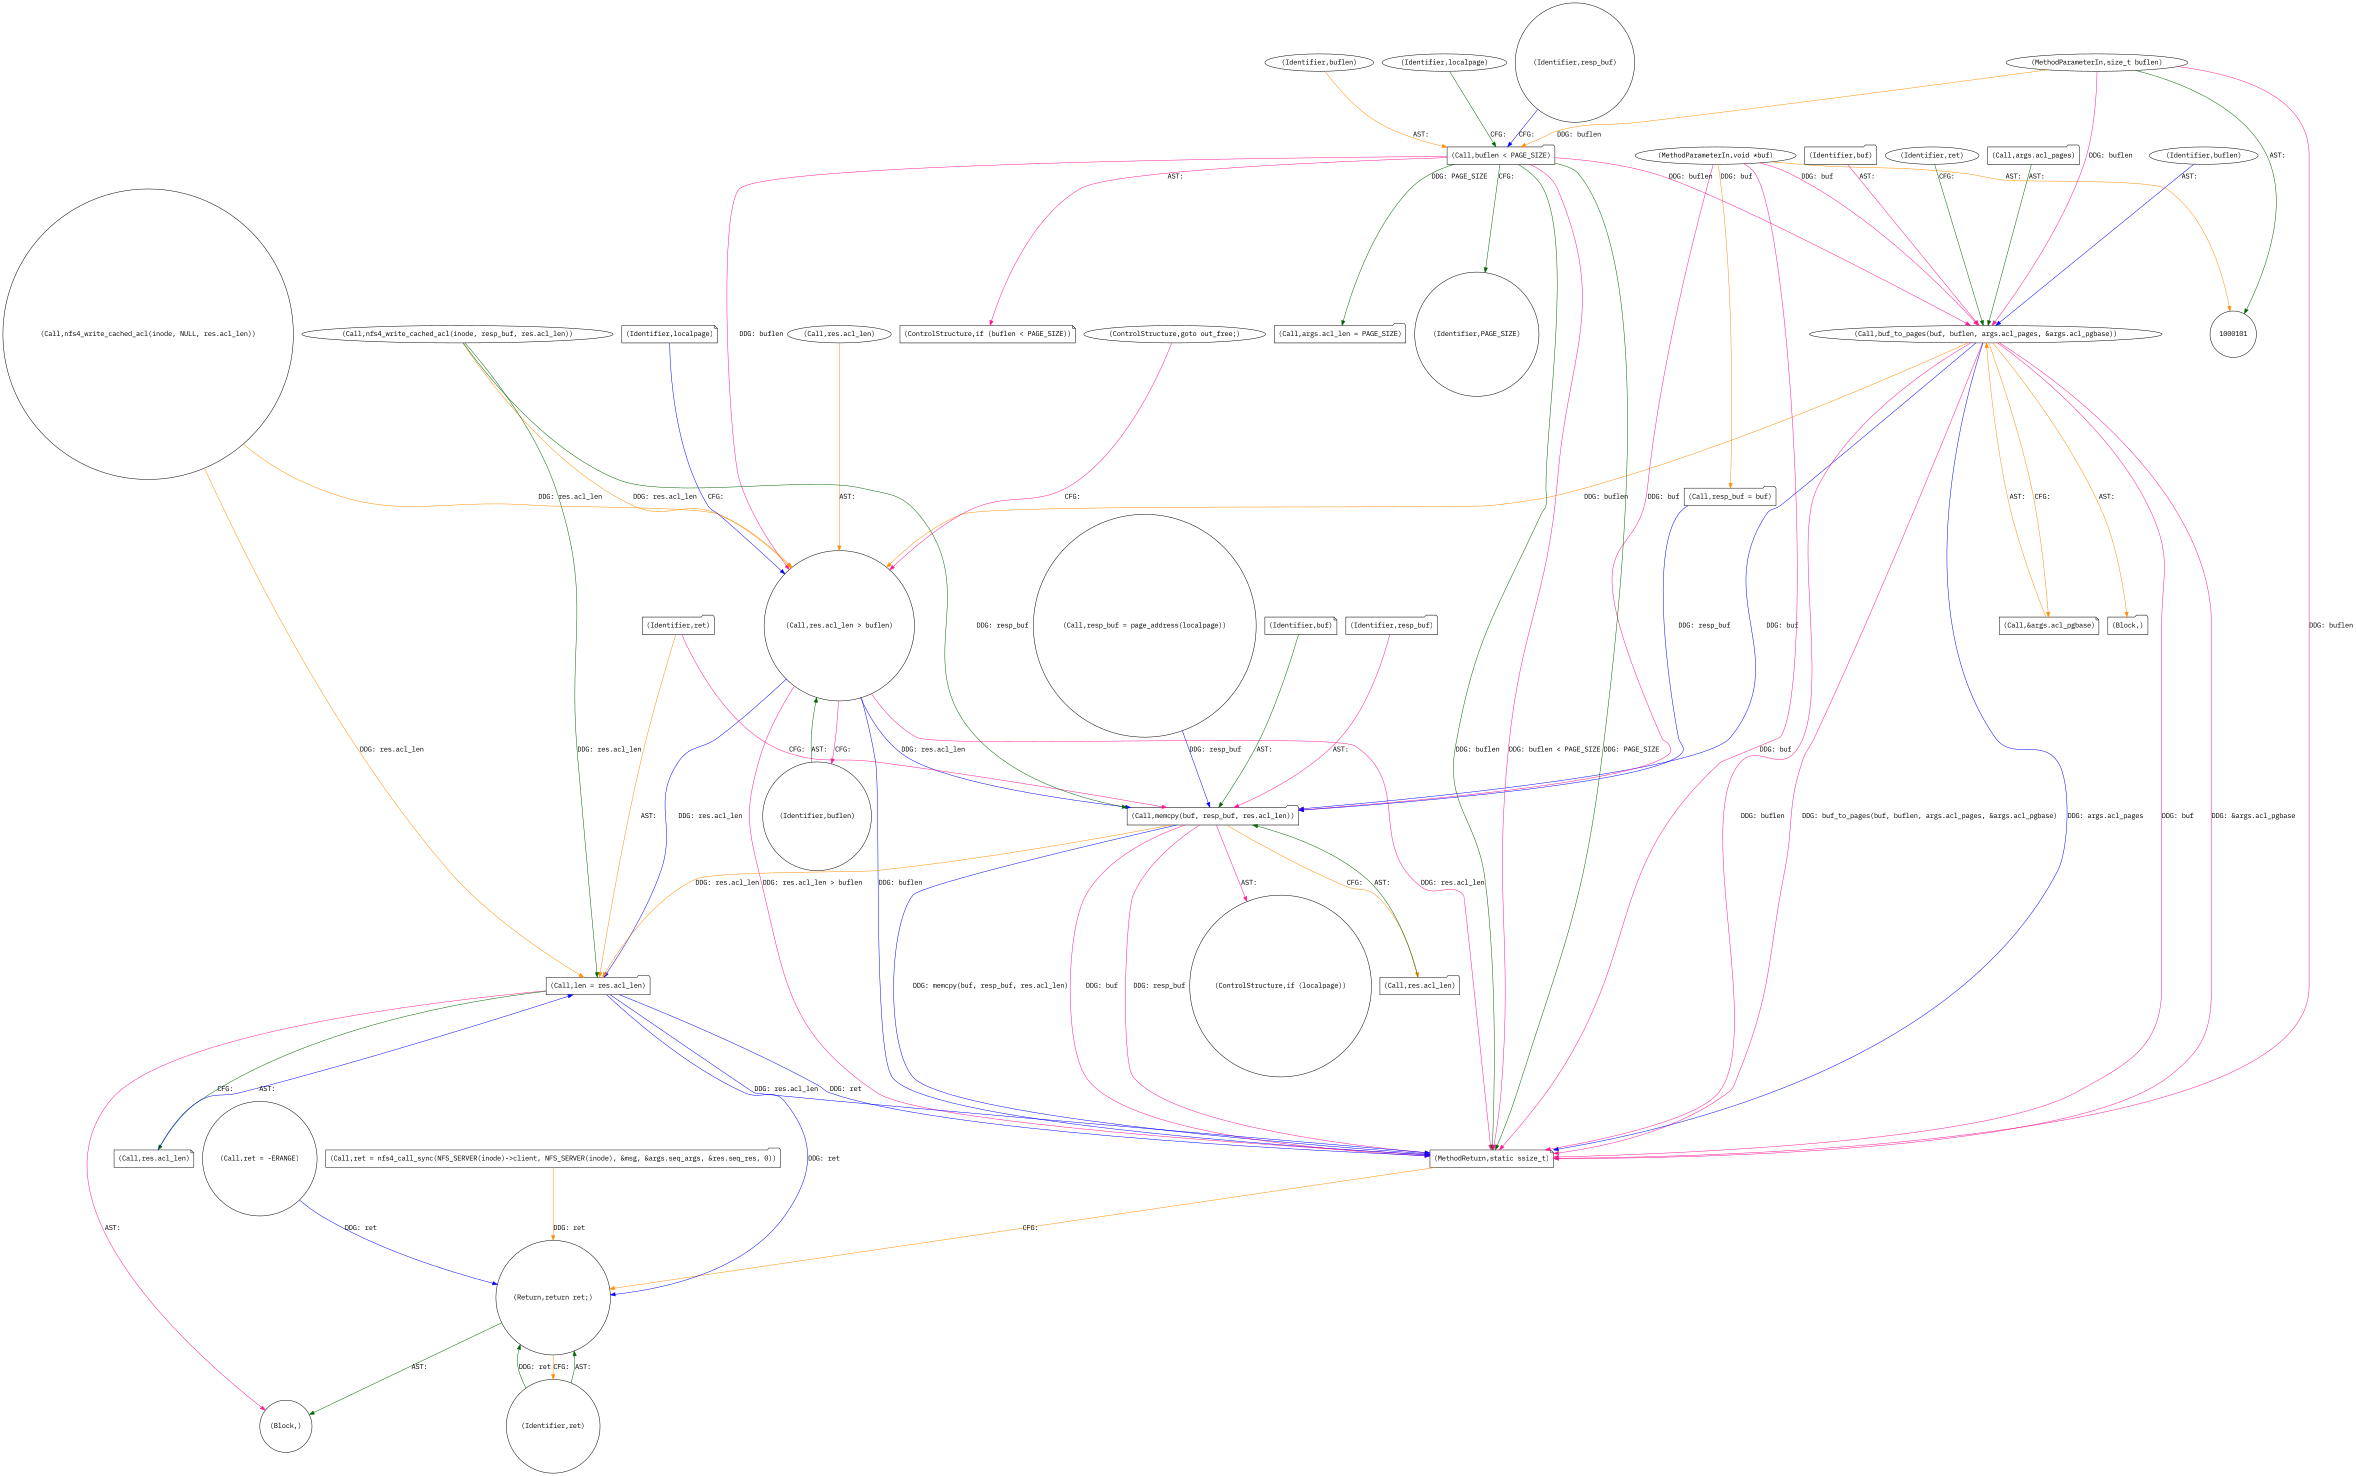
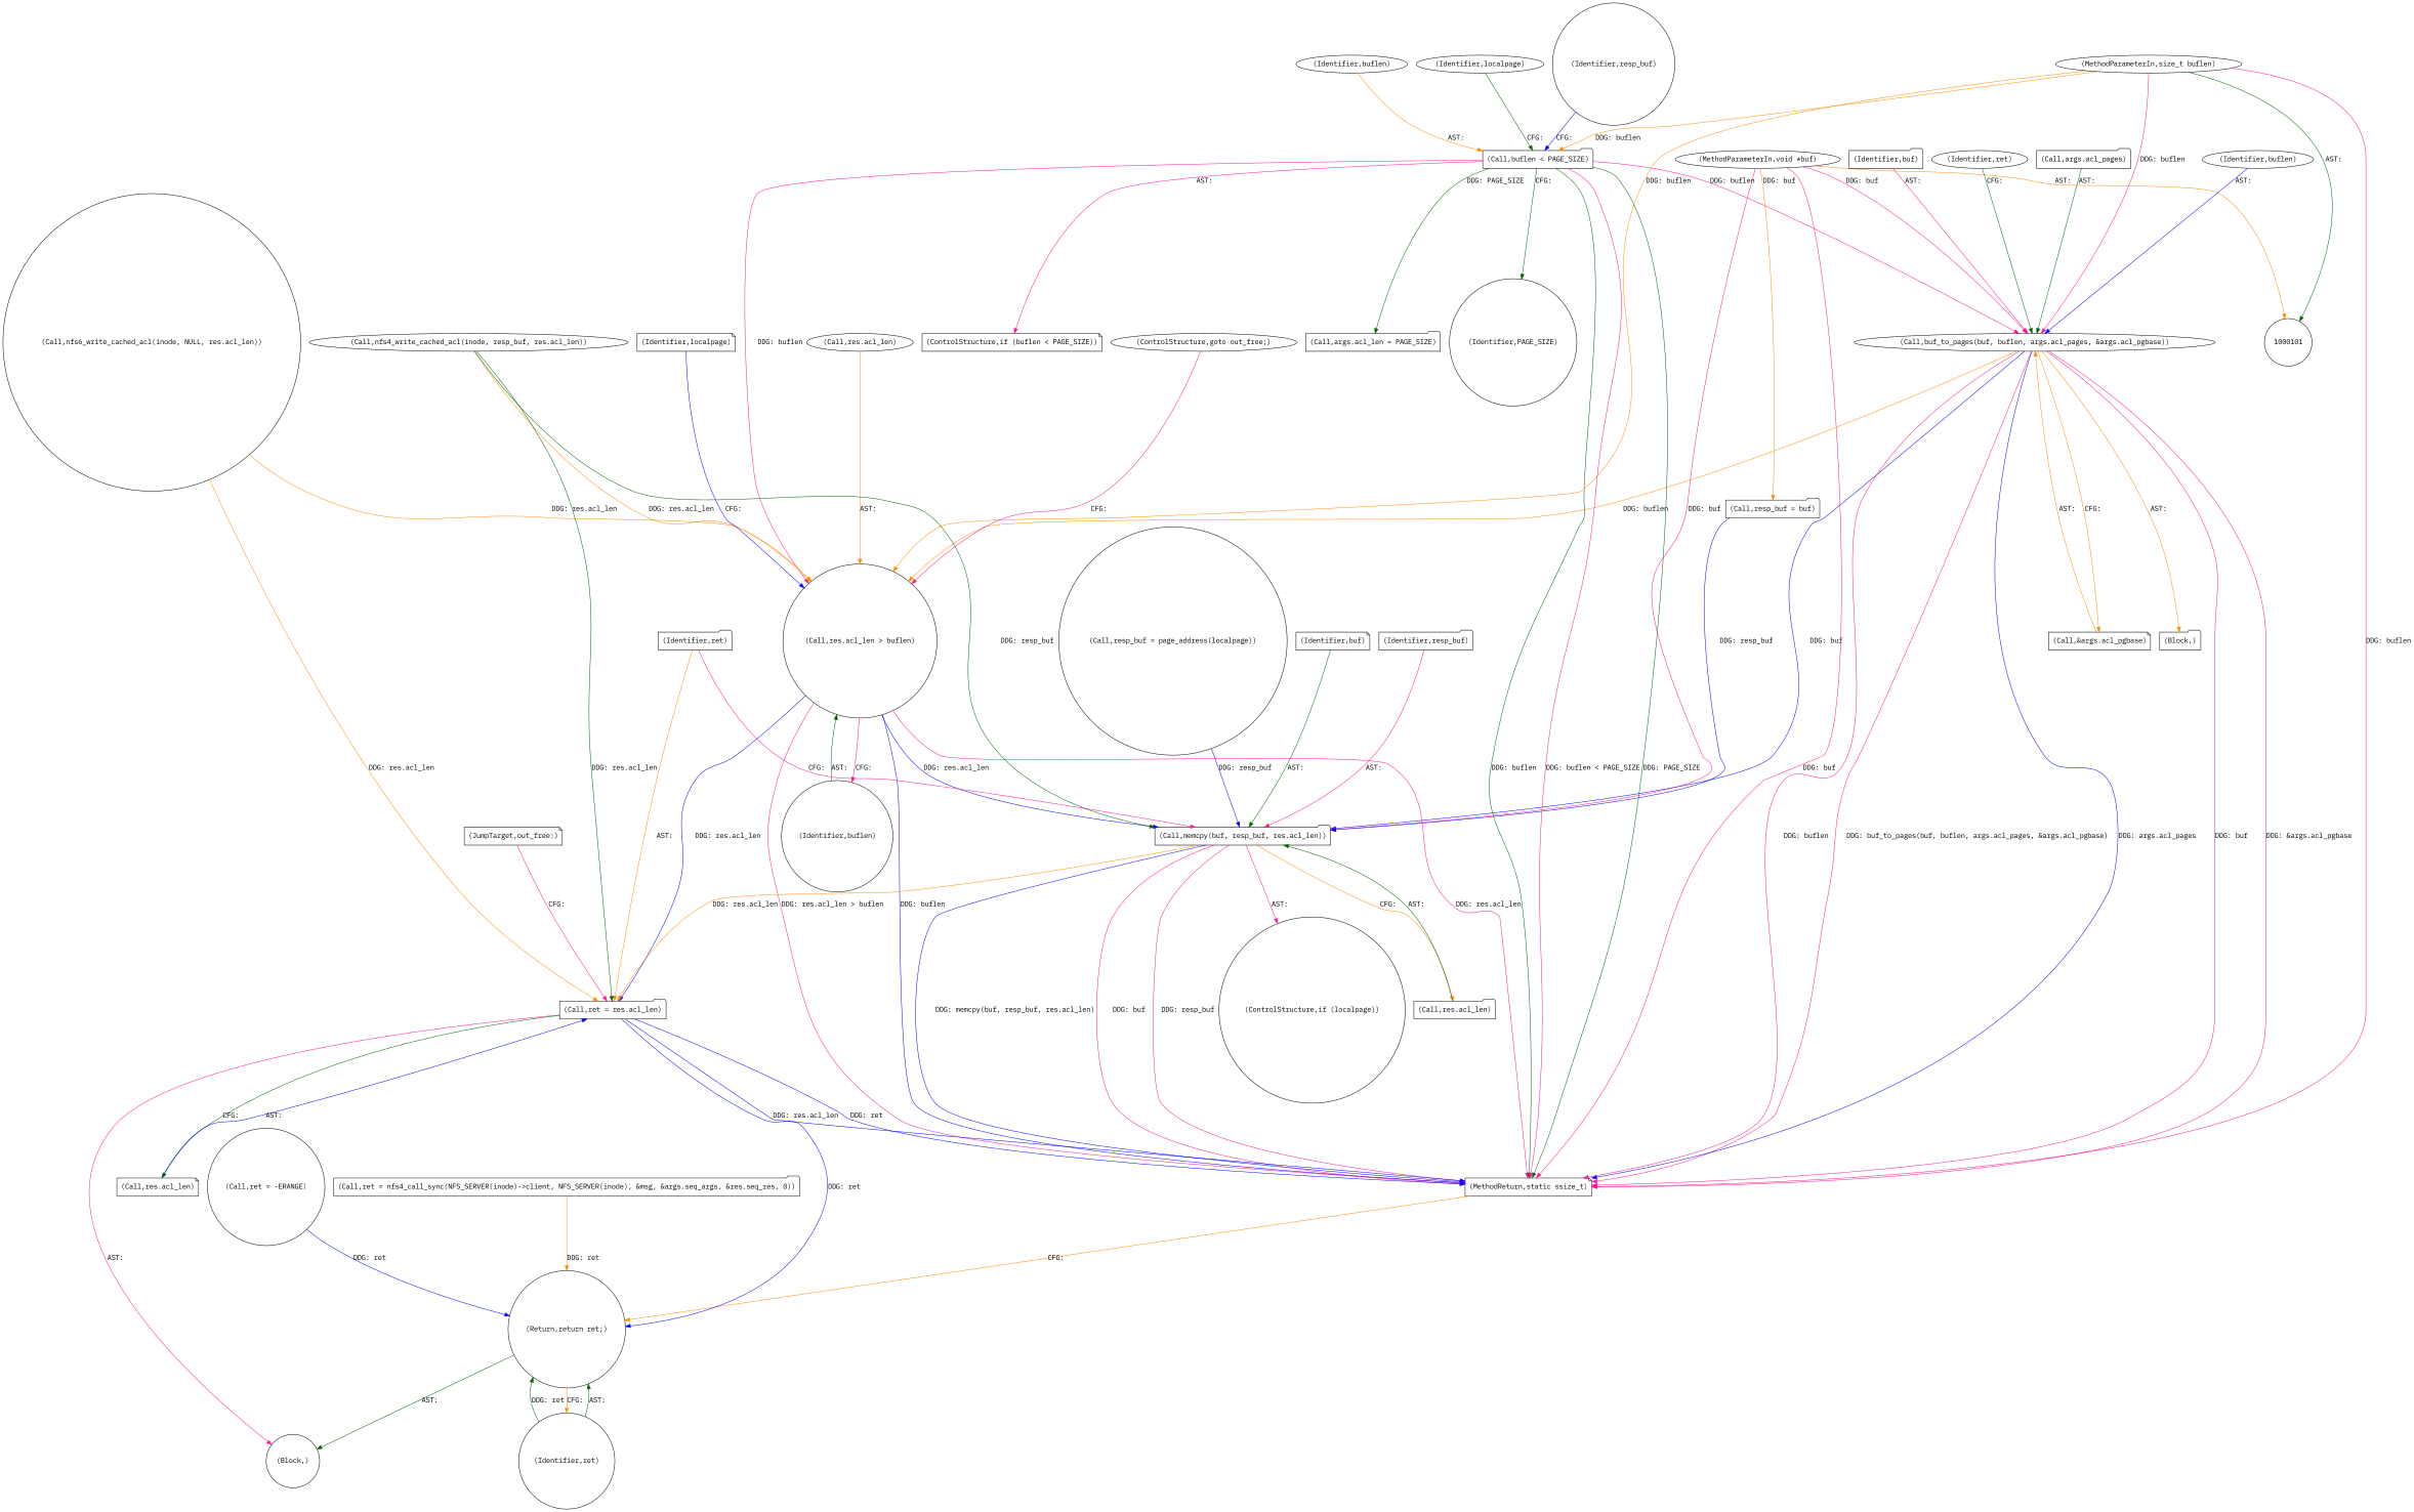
  digraph {
    fontname="IBM Plex Mono"
    node [fontname="IBM Plex Mono" shape=circle]
    edge [color=deeppink fontname="IBM Plex Mono"]
    n1 [label="(Call,buf_to_pages(buf, buflen, args.acl_pages, &args.acl_pgbase))" shape=ellipse]
    n2 [label="(Call,res.acl_len > buflen)"]
    n3 [label="(Call,memcpy(buf, resp_buf, res.acl_len))" shape=folder]
    n4 [label="(MethodReturn,static ssize_t)" shape=note]
    n5 [label="(Call,&args.acl_pgbase)" shape=note]
    n6 [label="(Block,)" shape=folder]
-   n7 [label="(Call,len = res.acl_len)" shape=folder]
+   n7 [label="(Call,ret = res.acl_len)" shape=folder]
    n8 [label="(Identifier,buflen)"]
    n9 [label="(ControlStructure,if (localpage))"]
    n10 [label="(Call,res.acl_len)" shape=folder]
    n11 [label="(Return,return ret;)"]
    n12 [label="(MethodParameterIn,void *buf)" shape=ellipse]
    n13 [label="(Call,resp_buf = buf)" shape=folder]
    1000101
    n15 [label="(Call,buflen < PAGE_SIZE)" shape=folder]
    n16 [label="(ControlStructure,if (buflen < PAGE_SIZE))" shape=note]
    n17 [label="(Call,args.acl_len = PAGE_SIZE)" shape=folder]
    n18 [label="(Identifier,PAGE_SIZE)"]
    n19 [label="(MethodParameterIn,size_t buflen)" shape=ellipse]
    n20 [label="(Block,)"]
    n21 [label="(Call,res.acl_len)" shape=note]
    n22 [label="(Identifier,ret)"]
+   n23 [label="(JumpTarget,out_free:)" shape=note]
    n24 [label="(Identifier,buf)" shape=folder]
-   n25 [label="(Call,nfs4_write_cached_acl(inode, NULL, res.acl_len))"]
+   n25 [label="(Call,nfs6_write_cached_acl(inode, NULL, res.acl_len))"]
    n26 [label="(Call,resp_buf = page_address(localpage))"]
    n27 [label="(Identifier,ret)" shape=folder]
    n28 [label="(Call,res.acl_len)" shape=ellipse]
    n29 [label="(Identifier,ret)" shape=ellipse]
    n30 [label="(Identifier,buf)" shape=note]
    n31 [label="(Call,nfs4_write_cached_acl(inode, resp_buf, res.acl_len))" shape=ellipse]
    n32 [label="(ControlStructure,goto out_free;)" shape=ellipse]
    n33 [label="(Identifier,buflen)" shape=ellipse]
    n34 [label="(Identifier,localpage)" shape=note]
    n35 [label="(Call,ret = -ERANGE)"]
    n36 [label="(Call,args.acl_pages)" shape=folder]
    n37 [label="(Identifier,resp_buf)" shape=folder]
    n38 [label="(Identifier,localpage)" shape=ellipse]
    n39 [label="(Identifier,resp_buf)"]
    n40 [label="(Identifier,buflen)" shape=ellipse]
    n41 [label="(Call,ret = nfs4_call_sync(NFS_SERVER(inode)->client, NFS_SERVER(inode), &msg, &args.seq_args, &res.seq_res, 0))" shape=folder]
    n1 -> n2 [color=darkorange label="DDG: buflen"]
    n1 -> n3 [color=blue label="DDG: buf"]
    n1 -> n4 [label="DDG: buf"]
    n1 -> n4 [label="DDG: &args.acl_pgbase"]
    n1 -> n4 [label="DDG: buflen"]
    n1 -> n4 [label="DDG: buf_to_pages(buf, buflen, args.acl_pages, &args.acl_pgbase)"]
    n1 -> n4 [color=blue label="DDG: args.acl_pages"]
    n1 -> n5 [color=darkorange label="CFG: "]
    n1 -> n6 [color=darkorange label="AST: "]
    n2 -> n3 [color=blue label="DDG: res.acl_len"]
    n2 -> n4 [label="DDG: res.acl_len"]
    n2 -> n4 [label="DDG: res.acl_len > buflen"]
    n2 -> n4 [color=blue label="DDG: buflen"]
    n2 -> n7 [color=blue label="DDG: res.acl_len"]
    n2 -> n8 [label="CFG: "]
    n3 -> n4 [color=blue label="DDG: memcpy(buf, resp_buf, res.acl_len)"]
    n3 -> n4 [label="DDG: buf"]
    n3 -> n4 [label="DDG: resp_buf"]
    n3 -> n7 [color=darkorange label="DDG: res.acl_len"]
    n3 -> n9 [label="AST: "]
    n3 -> n10 [color=darkorange label="CFG: "]
    n4 -> n11 [color=darkorange label="CFG: "]
    n5 -> n1 [color=darkorange label="AST: "]
    n7 -> n4 [color=blue label="DDG: res.acl_len"]
    n7 -> n4 [color=blue label="DDG: ret"]
    n7 -> n11 [color=blue label="DDG: ret"]
    n7 -> n20 [label="AST: "]
    n7 -> n21 [color=darkgreen label="CFG: "]
    n8 -> n2 [color=darkgreen label="AST: "]
    n10 -> n3 [color=darkgreen label="AST: "]
    n11 -> n20 [color=darkgreen label="AST: "]
    n11 -> n22 [color=darkorange label="CFG: "]
    n12 -> n1 [label="DDG: buf"]
    n12 -> n3 [label="DDG: buf"]
    n12 -> n4 [label="DDG: buf"]
    n12 -> n13 [color=darkorange label="DDG: buf"]
    n12 -> 1000101 [color=darkorange label="AST: "]
    n13 -> n3 [color=blue label="DDG: resp_buf"]
    n15 -> n1 [label="DDG: buflen"]
    n15 -> n2 [label="DDG: buflen"]
    n15 -> n4 [color=darkgreen label="DDG: buflen"]
    n15 -> n4 [color=darkgreen label="DDG: PAGE_SIZE"]
    n15 -> n4 [label="DDG: buflen < PAGE_SIZE"]
    n15 -> n16 [label="AST: "]
    n15 -> n17 [color=darkgreen label="DDG: PAGE_SIZE"]
    n15 -> n18 [color=darkgreen label="CFG: "]
    n19 -> n1 [label="DDG: buflen"]
+   n19 -> n2 [color=darkorange label="DDG: buflen"]
    n19 -> n4 [label="DDG: buflen"]
    n19 -> 1000101 [color=darkgreen label="AST: "]
    n19 -> n15 [color=darkorange label="DDG: buflen"]
    n21 -> n7 [color=blue label="AST: "]
    n22 -> n11 [color=darkgreen label="AST: "]
    n22 -> n11 [color=darkgreen label="DDG: ret"]
+   n23 -> n7 [label="CFG: "]
    n24 -> n1 [label="AST: "]
    n25 -> n2 [color=darkorange label="DDG: res.acl_len"]
    n25 -> n7 [color=darkorange label="DDG: res.acl_len"]
    n26 -> n3 [color=blue label="DDG: resp_buf"]
    n27 -> n3 [label="CFG: "]
    n27 -> n7 [color=darkorange label="AST: "]
    n28 -> n2 [color=darkorange label="AST: "]
    n29 -> n1 [color=darkgreen label="CFG: "]
    n30 -> n3 [color=darkgreen label="AST: "]
    n31 -> n2 [color=darkorange label="DDG: res.acl_len"]
    n31 -> n3 [color=darkgreen label="DDG: resp_buf"]
    n31 -> n7 [color=darkgreen label="DDG: res.acl_len"]
    n32 -> n2 [label="CFG: "]
    n33 -> n15 [color=darkorange label="AST: "]
    n34 -> n2 [color=blue label="CFG: "]
    n35 -> n11 [color=blue label="DDG: ret"]
    n36 -> n1 [color=darkgreen label="AST: "]
    n37 -> n3 [label="AST: "]
    n38 -> n15 [color=darkgreen label="CFG: "]
    n39 -> n15 [color=blue label="CFG: "]
    n40 -> n1 [color=blue label="AST: "]
    n41 -> n11 [color=darkorange label="DDG: ret"]
  }
